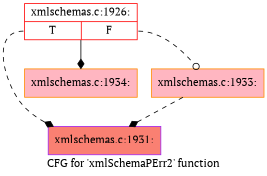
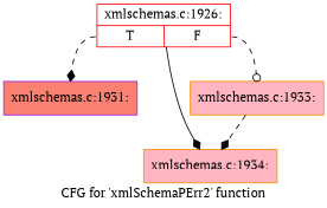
  digraph {
    fontname="PT Serif"
    label="CFG for 'xmlSchemaPErr2' function"
    node [color=darkorange fillcolor=lightpink fontname="PT Serif" shape=record style=filled]
    edge [arrowhead=diamond fontname="PT Serif" style=dashed]
    n1 [color=red fillcolor=white label="{xmlschemas.c:1926:|{<s0>T|<s1>F}}"]
    n2 [color=purple fillcolor=salmon label="{xmlschemas.c:1931:}"]
    n3 [label="{xmlschemas.c:1933:}"]
    n4 [label="{xmlschemas.c:1934:}"]
    n1 -> n2 [tailport=s0]
    n1 -> n3 [arrowhead=odot tailport=s1]
    n1 -> n4 [style=solid]
-   n3 -> n2
+   n3 -> n4
  }
